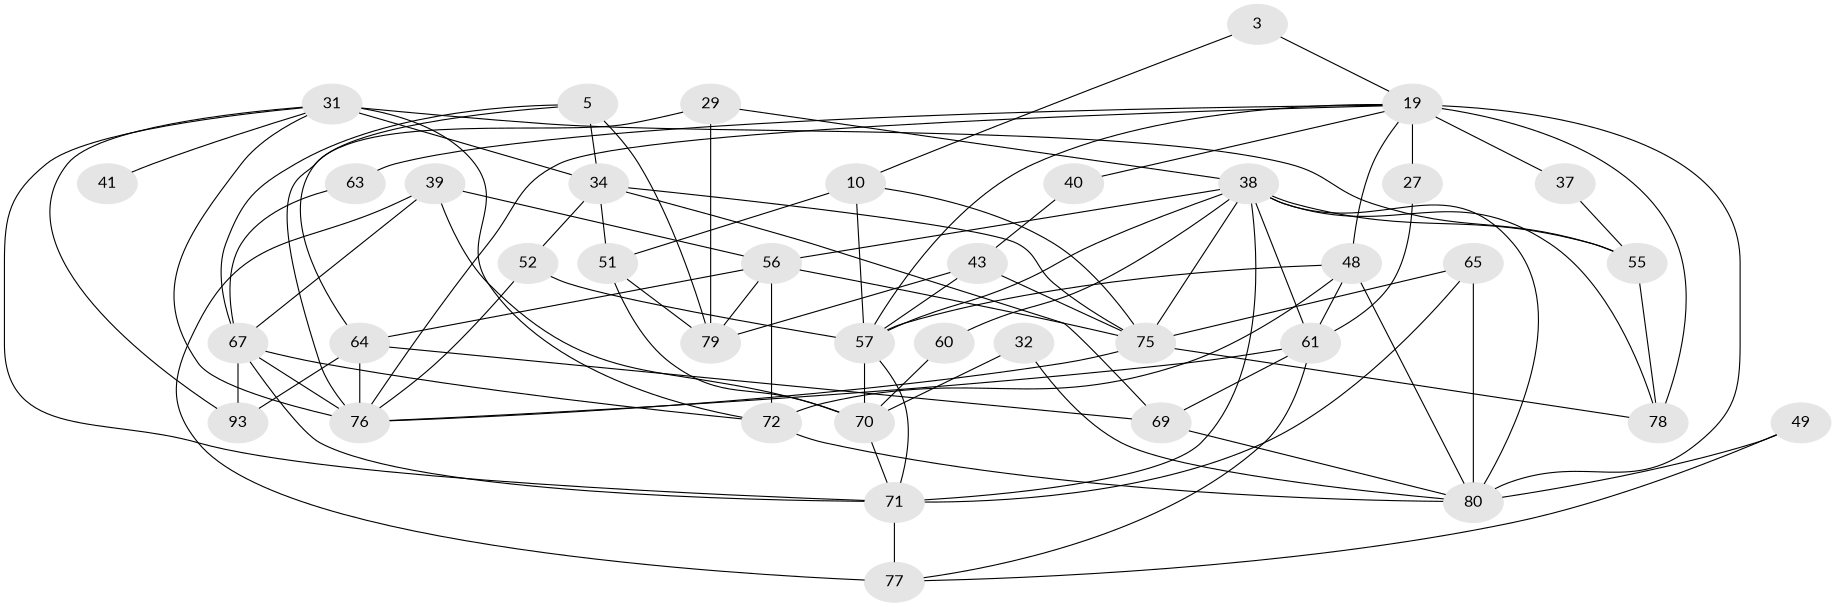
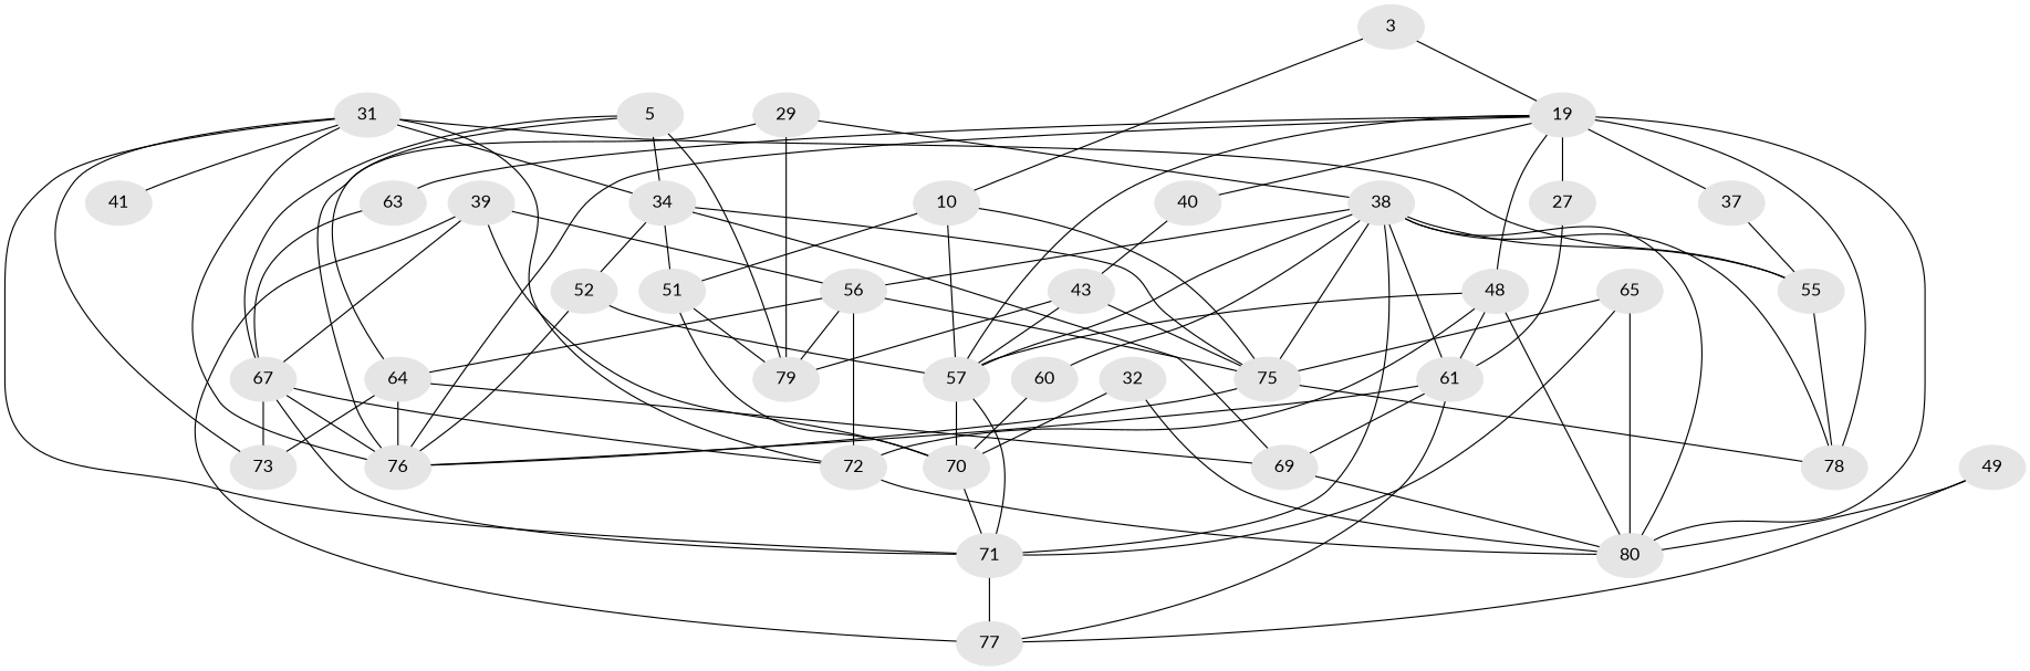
  graph {
    fontname=Lato
    node [color=gray90 fontname=Lato style=filled]
    edge [fontname=Lato]
    3
    10
    19 [super="+1+16"]
    51
    57 [super="+47"]
    75 [super="+53+7+74"]
    27
    37
    40
    48 [super="+15+30"]
    63
    76 [super="+12+68"]
    78 [super="+45"]
    80 [super="+22+36"]
    34 [super="+26"]
    52 [super="+44"]
    69 [super="+59"]
    5
    64 [super="+2"]
    67 [super="+66+33"]
    79
-   73 [super="+6" label=93]
+   73 [super="+6"]
    71 [super="+54+42"]
    72 [super="+50+35"]
    70 [super="+62"]
    61 [super="+25"]
    55 [super="+9"]
    43
    77 [super="+17"]
    38 [super="+21+20+28+14"]
    56 [super="+8"]
    60
    29
    31 [super="+11+13"]
    41
    32
    39
    49
    65 [super="+58"]
    3 -- 10
    3 -- 19
    10 -- 51
    10 -- 57
    10 -- 75
    19 -- 57
    19 -- 27
    19 -- 37
    19 -- 40
    19 -- 48
    19 -- 63
    19 -- 76
    19 -- 78 [weight=3]
    19 -- 80 [weight=2]
    51 -- 79
    51 -- 70
    57 -- 71
    57 -- 70 [weight=2]
    75 -- 76
    75 -- 78
    27 -- 61
    37 -- 55
    40 -- 43
    48 -- 57 [weight=2]
    48 -- 80
    48 -- 72
    48 -- 61 [weight=2]
    63 -- 67
    34 -- 51
    34 -- 75
    34 -- 52
    34 -- 69
    52 -- 57
    52 -- 76
    69 -- 80
    5 -- 34
    5 -- 64
    5 -- 67
    5 -- 79
    64 -- 76 [weight=2]
    64 -- 69
    64 -- 73
    67 -- 76
    67 -- 73
    67 -- 71 [weight=3]
    67 -- 72
    71 -- 77 [weight=4]
    72 -- 80
    70 -- 71
    61 -- 76
    61 -- 69
    61 -- 77
    55 -- 78
    43 -- 57
    43 -- 75
    43 -- 79
    38 -- 57 [weight=2]
    38 -- 75
    38 -- 78
    38 -- 80 [weight=2]
    38 -- 71 [weight=3]
    38 -- 61 [weight=2]
    38 -- 55
    38 -- 56
    38 -- 60
    56 -- 75
    56 -- 64 [weight=2]
    56 -- 79
    56 -- 72
    60 -- 70
    29 -- 76
    29 -- 79
    29 -- 38
    31 -- 76
    31 -- 34 [weight=3]
    31 -- 73
    31 -- 71 [weight=2]
    31 -- 72
    31 -- 55 [weight=2]
    31 -- 41 [weight=2]
    32 -- 80
    32 -- 70
    39 -- 67
    39 -- 70
    39 -- 77
    39 -- 56
    49 -- 80
    49 -- 77
    65 -- 75
    65 -- 80 [weight=2]
    65 -- 71
  }
